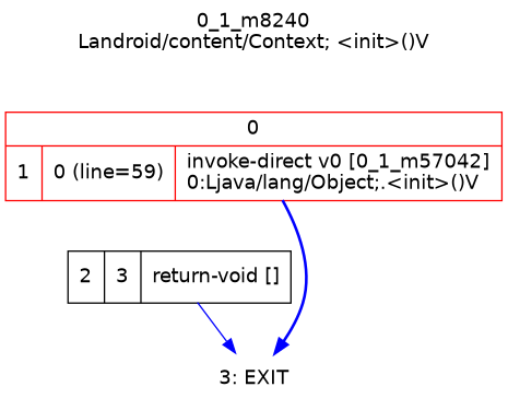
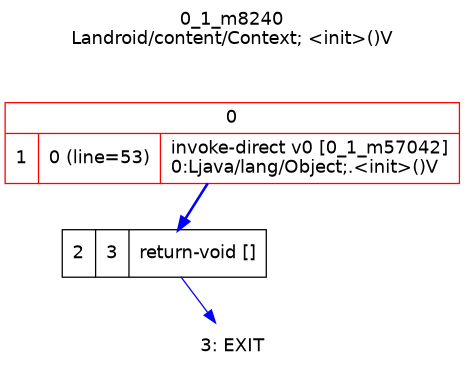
  digraph {
    fontname="DejaVu Sans"
    label="0_1_m8240\nLandroid/content/Context; <init>()V"
    labelloc=t
    rankdir=UD
    node [fontname="DejaVu Sans" shape=record]
    edge [color=blue fontcolor=blue fontname="DejaVu Sans" weight=100]
-   n1 [color=red label="{0|{1|0 (line=59)|invoke-direct v0 [0_1_m57042]\l0:Ljava/lang/Object;.\<init\>()V\l}}"]
+   n1 [color=red label="{0|{1|0 (line=53)|invoke-direct v0 [0_1_m57042]\l0:Ljava/lang/Object;.\<init\>()V\l}}"]
    n2 [label="2|3|return-void []\l"]
    n3 [label="3: EXIT" shape=plaintext]
-   n1 -> n3 [style=bold]
+   n1 -> n2 [style=bold]
    n2 -> n3 [style=solid]
  }
